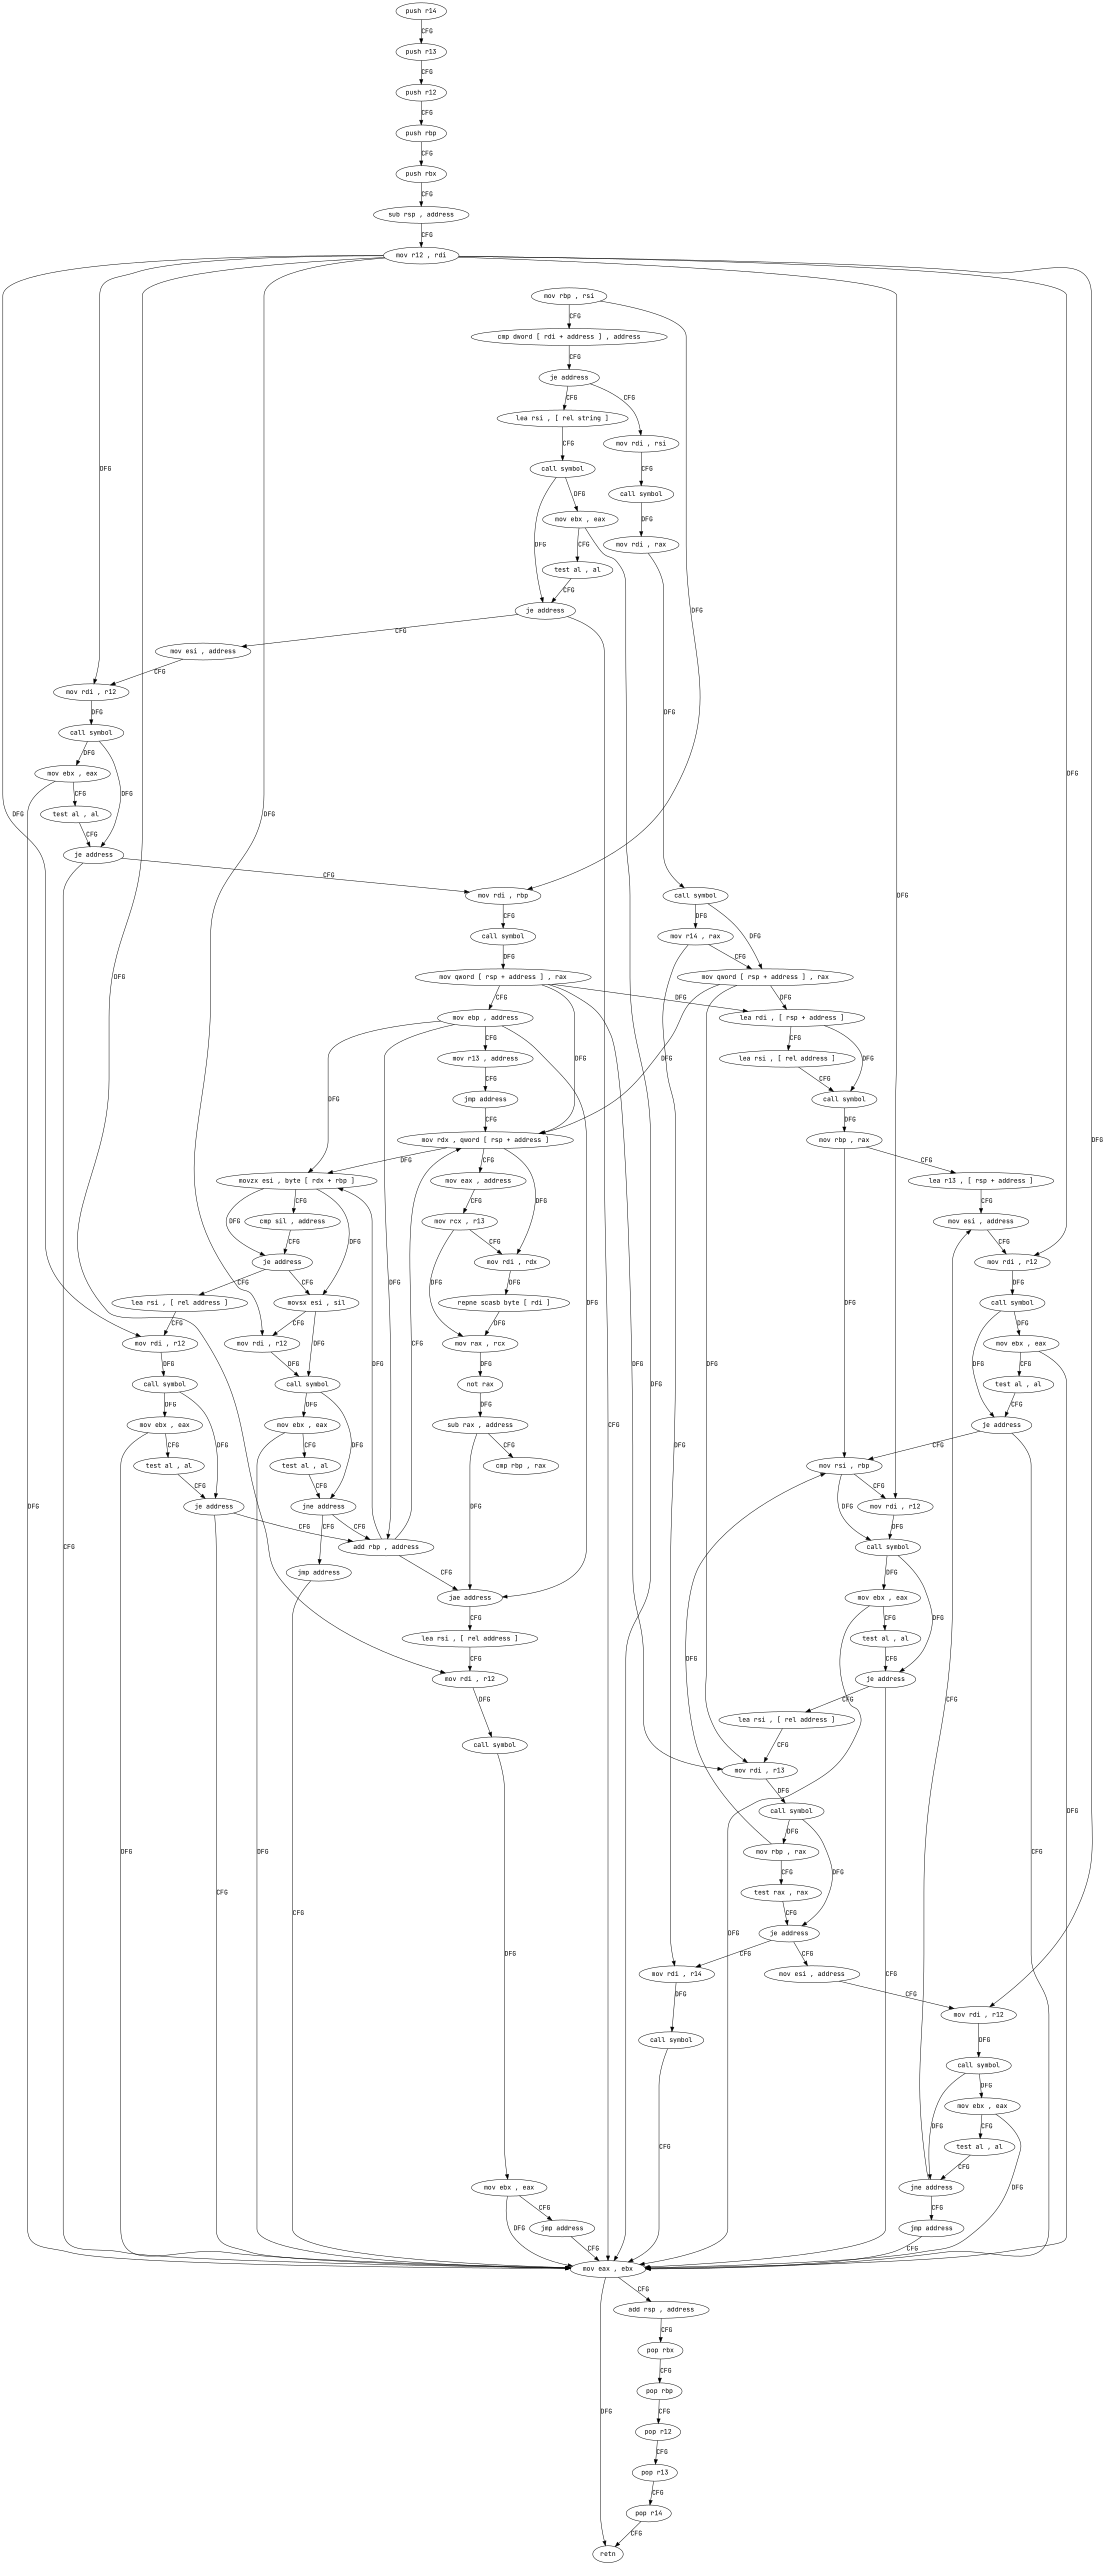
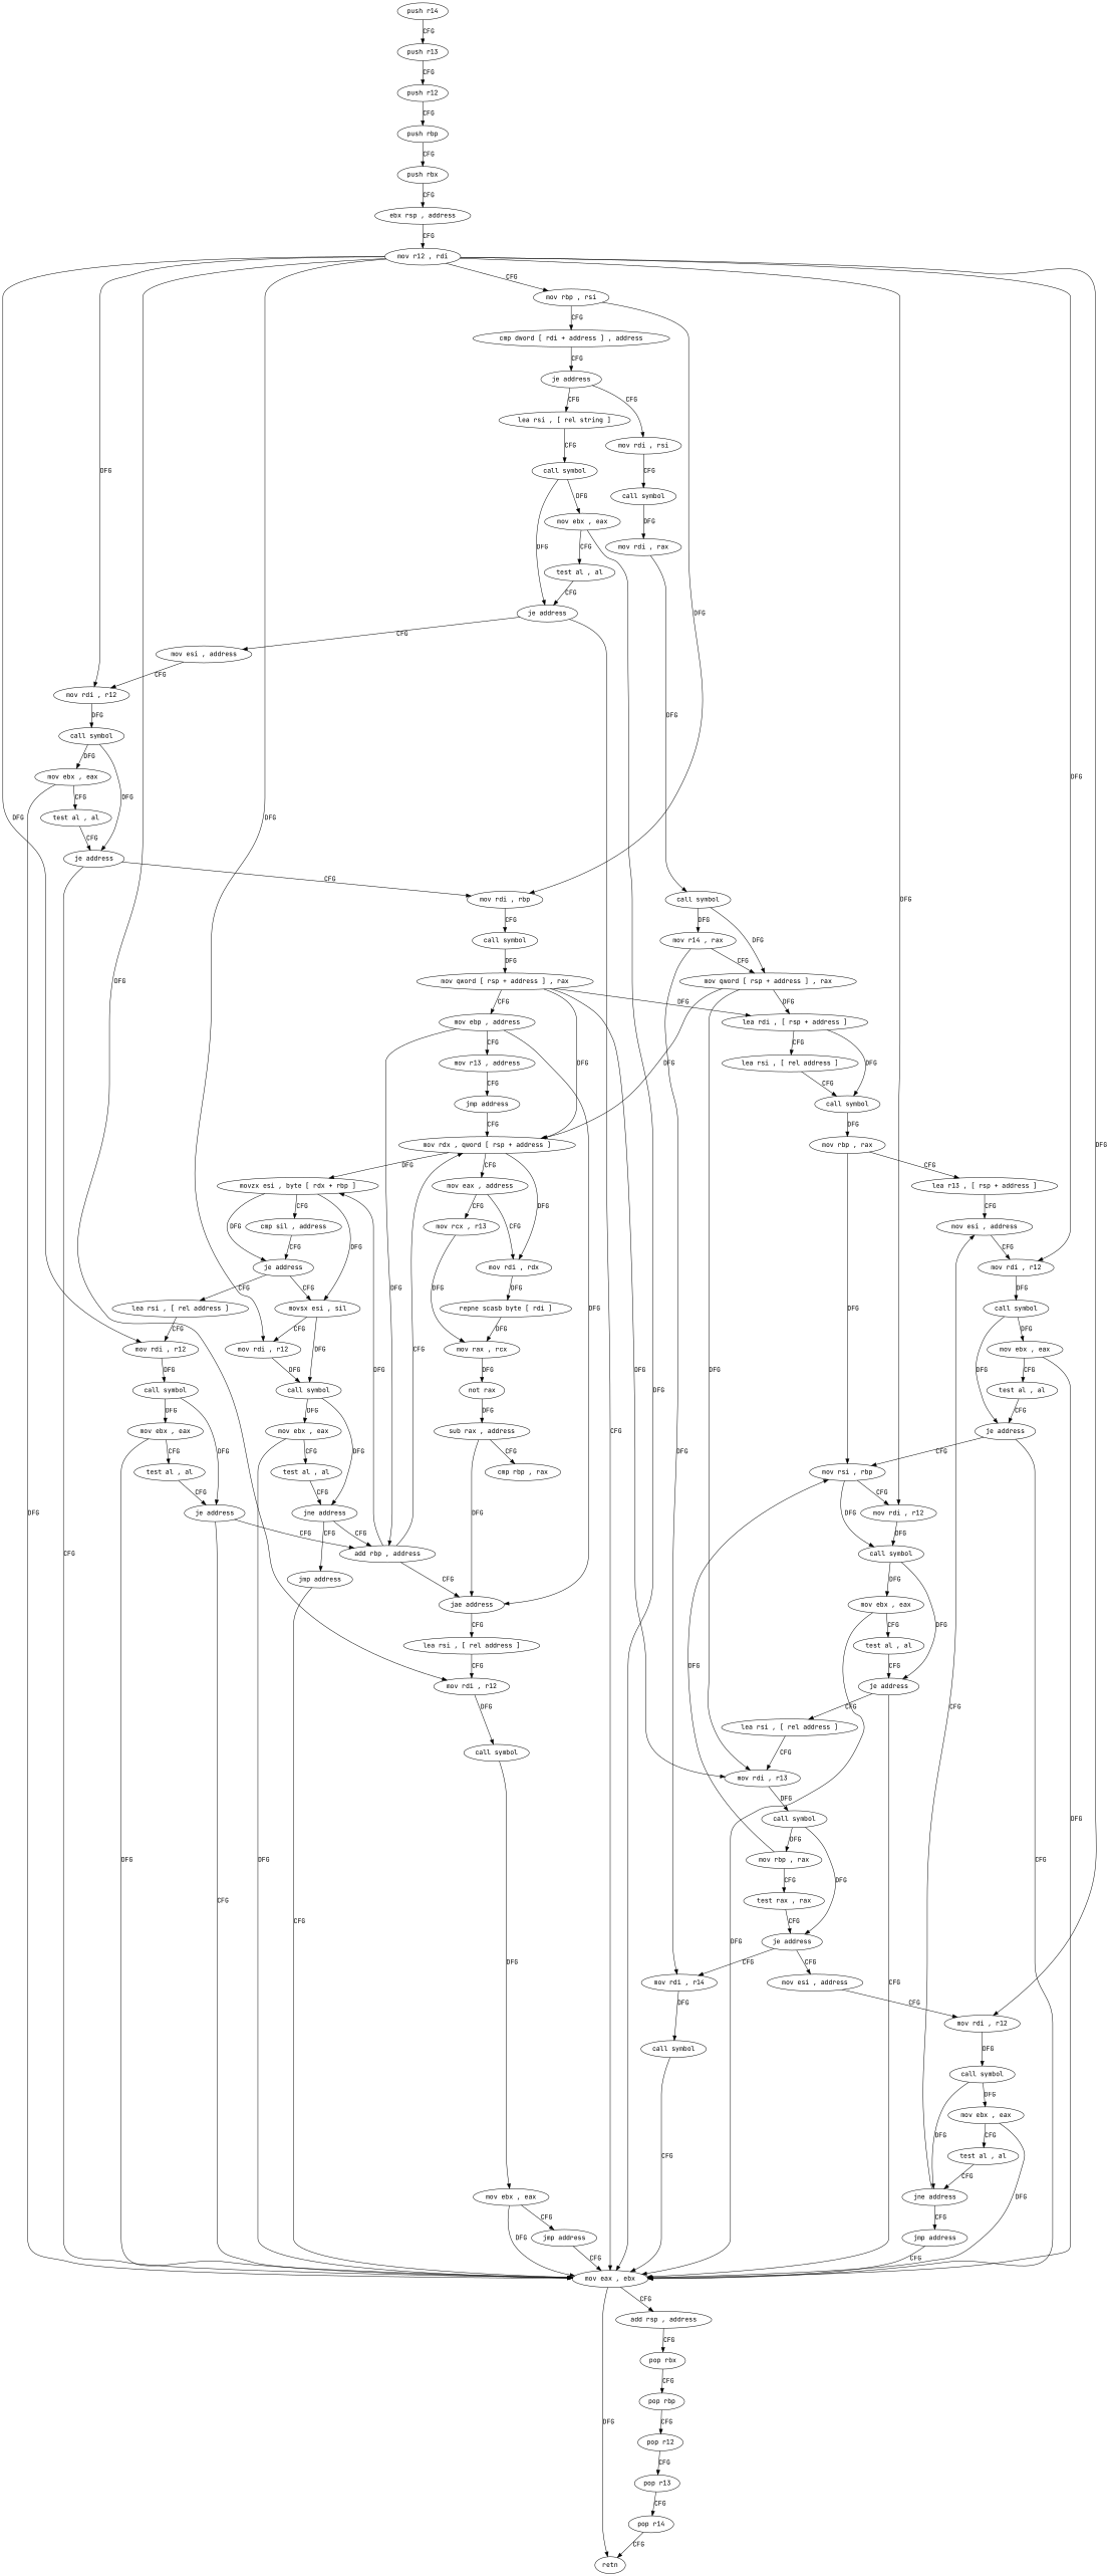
  digraph {
    fontname="JetBrains Mono"
    node [fontname="JetBrains Mono"]
    edge [fontname="JetBrains Mono"]
    n1 [label="push r14"]
    n2 [label="push r13"]
    n3 [label="push r12"]
    n4 [label="push rbp"]
    n5 [label="push rbx"]
-   n6 [label="sub rsp , address"]
+   n6 [label="ebx rsp , address"]
    n7 [label="mov r12 , rdi"]
    n8 [label="mov rbp , rsi"]
    n9 [label="mov rdi , r12"]
    n10 [label="mov rdi , r12"]
    n11 [label="mov rdi , r12"]
    n12 [label="mov rdi , r12"]
    n13 [label="mov rdi , r12"]
    n14 [label="mov rdi , r12"]
    n15 [label="mov rdi , r12"]
    n16 [label="cmp dword [ rdi + address ] , address"]
    n17 [label="mov rdi , rbp"]
    n18 [label="call symbol"]
    n19 [label="call symbol"]
    n20 [label="call symbol"]
    n21 [label="call symbol"]
    n22 [label="call symbol"]
    n23 [label="call symbol"]
    n24 [label="call symbol"]
    n25 [label="je address"]
    n26 [label="call symbol"]
    n27 [label="lea rsi , [ rel string ]"]
    n28 [label="mov rdi , rsi"]
    n29 [label="call symbol"]
    n30 [label="call symbol"]
    n31 [label="mov ebx , eax"]
    n32 [label="je address"]
    n33 [label="mov rdi , rax"]
    n34 [label="test al , al"]
    n35 [label="mov eax , ebx"]
    n36 [label="mov esi , address"]
    n37 [label="add rsp , address"]
    n38 [label=retn]
    n39 [label="pop rbx"]
    n40 [label="call symbol"]
    n41 [label="mov r14 , rax"]
    n42 [label="mov qword [ rsp + address ] , rax"]
    n43 [label="mov rdi , r14"]
    n44 [label="lea rdi , [ rsp + address ]"]
    n45 [label="mov rdx , qword [ rsp + address ]"]
    n46 [label="mov rdi , r13"]
    n47 [label="call symbol"]
    n48 [label="lea rsi , [ rel address ]"]
    n49 [label="call symbol"]
    n50 [label="movzx esi , byte [ rdx + rbp ]"]
    n51 [label="mov eax , address"]
    n52 [label="mov rdi , rdx"]
    n53 [label="call symbol"]
    n54 [label="mov rbp , rax"]
    n55 [label="lea r13 , [ rsp + address ]"]
    n56 [label="mov rsi , rbp"]
    n57 [label="mov esi , address"]
    n58 [label="pop rbp"]
    n59 [label="pop r12"]
    n60 [label="pop r13"]
    n61 [label="pop r14"]
    n62 [label="mov ebx , eax"]
    n63 [label="je address"]
    n64 [label="test al , al"]
    n65 [label="mov qword [ rsp + address ] , rax"]
    n66 [label="mov ebx , eax"]
    n67 [label="je address"]
    n68 [label="test al , al"]
    n69 [label="lea rsi , [ rel address ]"]
    n70 [label="mov ebp , address"]
    n71 [label="mov r13 , address"]
    n72 [label="jae address"]
    n73 [label="add rbp , address"]
    n74 [label="jmp address"]
    n75 [label="lea rsi , [ rel address ]"]
    n76 [label="cmp sil , address"]
    n77 [label="je address"]
    n78 [label="movsx esi , sil"]
    n79 [label="mov rcx , r13"]
    n80 [label="repne scasb byte [ rdi ]"]
    n81 [label="mov rbp , rax"]
    n82 [label="je address"]
    n83 [label="test rax , rax"]
    n84 [label="mov esi , address"]
    n85 [label="mov rax , rcx"]
    n86 [label="not rax"]
    n87 [label="sub rax , address"]
    n88 [label="cmp rbp , rax"]
    n89 [label="lea rsi , [ rel address ]"]
    n90 [label="mov ebx , eax"]
    n91 [label="jne address"]
    n92 [label="test al , al"]
    n93 [label="jmp address"]
    n94 [label="mov ebx , eax"]
    n95 [label="jmp address"]
    n96 [label="mov ebx , eax"]
    n97 [label="jne address"]
    n98 [label="mov ebx , eax"]
    n99 [label="je address"]
    n100 [label="test al , al"]
    n101 [label="mov ebx , eax"]
    n102 [label="je address"]
    n103 [label="test al , al"]
    n104 [label="test al , al"]
    n105 [label="jmp address"]
    n1 -> n2 [label=CFG]
    n2 -> n3 [label=CFG]
    n3 -> n4 [label=CFG]
    n4 -> n5 [label=CFG]
    n5 -> n6 [label=CFG]
    n6 -> n7 [label=CFG]
+   n7 -> n8 [label=CFG]
    n7 -> n9 [label=DFG]
    n7 -> n10 [label=DFG]
    n7 -> n11 [label=DFG]
    n7 -> n12 [label=DFG]
    n7 -> n13 [label=DFG]
    n7 -> n14 [label=DFG]
    n7 -> n15 [label=DFG]
    n8 -> n16 [label=CFG]
    n8 -> n17 [label=DFG]
    n9 -> n18 [label=DFG]
    n10 -> n19 [label=DFG]
    n11 -> n20 [label=DFG]
    n12 -> n21 [label=DFG]
    n13 -> n22 [label=DFG]
    n14 -> n23 [label=DFG]
    n15 -> n24 [label=DFG]
    n16 -> n25 [label=CFG]
    n17 -> n26 [label=CFG]
    n18 -> n62 [label=DFG]
    n18 -> n63 [label=DFG]
    n19 -> n66 [label=DFG]
    n19 -> n67 [label=DFG]
    n20 -> n90 [label=DFG]
    n20 -> n91 [label=DFG]
    n21 -> n94 [label=DFG]
    n22 -> n98 [label=DFG]
    n22 -> n99 [label=DFG]
    n23 -> n101 [label=DFG]
    n23 -> n102 [label=DFG]
    n24 -> n96 [label=DFG]
    n24 -> n97 [label=DFG]
    n25 -> n27 [label=CFG]
    n25 -> n28 [label=CFG]
    n26 -> n65 [label=DFG]
    n27 -> n29 [label=CFG]
    n28 -> n30 [label=CFG]
    n29 -> n31 [label=DFG]
    n29 -> n32 [label=DFG]
    n30 -> n33 [label=DFG]
    n31 -> n34 [label=CFG]
    n31 -> n35 [label=DFG]
    n32 -> n35 [label=CFG]
    n32 -> n36 [label=CFG]
    n33 -> n40 [label=DFG]
    n34 -> n32 [label=CFG]
    n35 -> n37 [label=CFG]
    n35 -> n38 [label=DFG]
    n36 -> n9 [label=CFG]
    n37 -> n39 [label=CFG]
    n39 -> n58 [label=CFG]
    n40 -> n41 [label=DFG]
    n40 -> n42 [label=DFG]
    n41 -> n42 [label=CFG]
    n41 -> n43 [label=DFG]
    n42 -> n44 [label=DFG]
    n42 -> n45 [label=DFG]
    n42 -> n46 [label=DFG]
    n43 -> n47 [label=DFG]
    n44 -> n48 [label=CFG]
    n44 -> n49 [label=DFG]
    n45 -> n50 [label=DFG]
    n45 -> n51 [label=CFG]
    n45 -> n52 [label=DFG]
    n46 -> n53 [label=DFG]
    n47 -> n35 [label=CFG]
    n48 -> n49 [label=CFG]
    n49 -> n54 [label=DFG]
    n50 -> n76 [label=CFG]
    n50 -> n77 [label=DFG]
    n50 -> n78 [label=DFG]
    n51 -> n79 [label=CFG]
    n52 -> n80 [label=DFG]
    n53 -> n81 [label=DFG]
    n53 -> n82 [label=DFG]
    n54 -> n55 [label=CFG]
    n54 -> n56 [label=DFG]
    n55 -> n57 [label=CFG]
    n56 -> n10 [label=CFG]
    n56 -> n19 [label=DFG]
    n57 -> n13 [label=CFG]
    n58 -> n59 [label=CFG]
    n59 -> n60 [label=CFG]
    n60 -> n61 [label=CFG]
    n61 -> n38 [label=CFG]
    n62 -> n35 [label=DFG]
    n62 -> n64 [label=CFG]
    n63 -> n17 [label=CFG]
    n63 -> n35 [label=CFG]
    n64 -> n63 [label=CFG]
    n65 -> n44 [label=DFG]
    n65 -> n45 [label=DFG]
    n65 -> n46 [label=DFG]
    n65 -> n70 [label=CFG]
    n66 -> n35 [label=DFG]
    n66 -> n68 [label=CFG]
    n67 -> n35 [label=CFG]
    n67 -> n69 [label=CFG]
    n68 -> n67 [label=CFG]
    n69 -> n46 [label=CFG]
-   n70 -> n50 [label=DFG]
    n70 -> n71 [label=CFG]
    n70 -> n72 [label=DFG]
    n70 -> n73 [label=DFG]
    n71 -> n74 [label=CFG]
    n72 -> n75 [label=CFG]
    n73 -> n45 [label=CFG]
    n73 -> n50 [label=DFG]
    n73 -> n72 [label=CFG]
    n74 -> n45 [label=CFG]
    n75 -> n12 [label=CFG]
    n76 -> n77 [label=CFG]
    n77 -> n78 [label=CFG]
    n77 -> n89 [label=CFG]
    n78 -> n15 [label=CFG]
    n78 -> n24 [label=DFG]
-   n79 -> n52 [label=CFG]
+   n51 -> n52 [label=CFG]
    n79 -> n85 [label=DFG]
    n80 -> n85 [label=DFG]
    n81 -> n56 [label=DFG]
    n81 -> n83 [label=CFG]
    n82 -> n43 [label=CFG]
    n82 -> n84 [label=CFG]
    n83 -> n82 [label=CFG]
    n84 -> n11 [label=CFG]
    n85 -> n86 [label=DFG]
    n86 -> n87 [label=DFG]
    n87 -> n72 [label=DFG]
    n87 -> n88 [label=CFG]
    n89 -> n14 [label=CFG]
    n90 -> n35 [label=DFG]
    n90 -> n92 [label=CFG]
    n91 -> n57 [label=CFG]
    n91 -> n93 [label=CFG]
    n92 -> n91 [label=CFG]
    n93 -> n35 [label=CFG]
    n94 -> n35 [label=DFG]
    n94 -> n95 [label=CFG]
    n95 -> n35 [label=CFG]
    n96 -> n35 [label=DFG]
    n96 -> n104 [label=CFG]
    n97 -> n73 [label=CFG]
    n97 -> n105 [label=CFG]
    n98 -> n35 [label=DFG]
    n98 -> n100 [label=CFG]
    n99 -> n35 [label=CFG]
    n99 -> n56 [label=CFG]
    n100 -> n99 [label=CFG]
    n101 -> n35 [label=DFG]
    n101 -> n103 [label=CFG]
    n102 -> n35 [label=CFG]
    n102 -> n73 [label=CFG]
    n103 -> n102 [label=CFG]
    n104 -> n97 [label=CFG]
    n105 -> n35 [label=CFG]
  }
